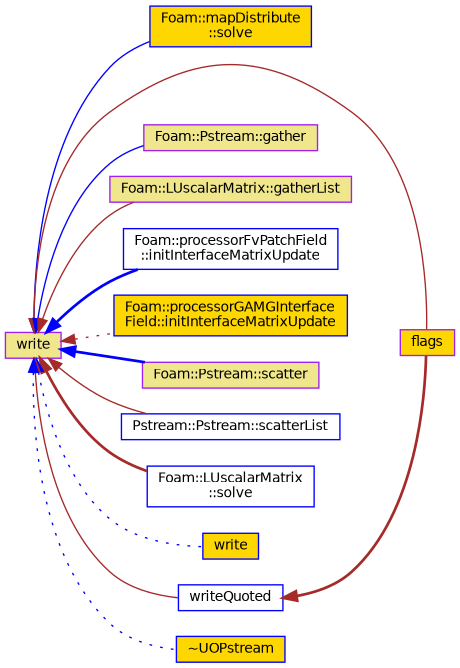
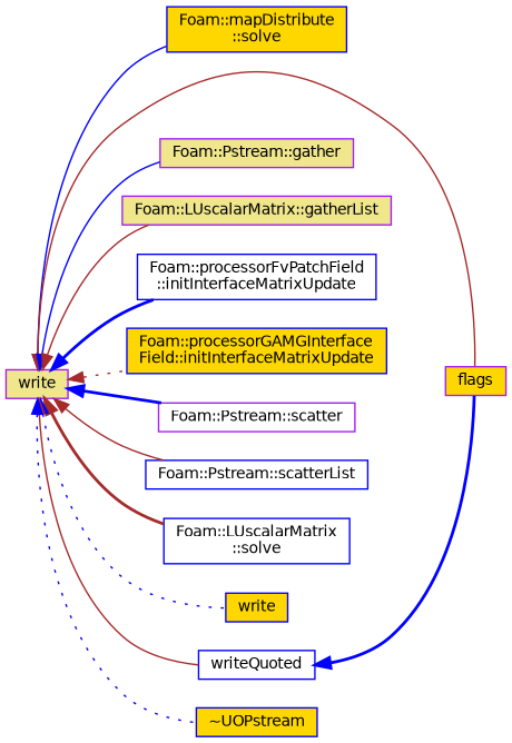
  digraph {
    rankdir=LR
    node [color=blue fillcolor=gold fontname=Helvetica fontsize=10 shape=record style=filled]
    edge [color=blue dir=back fontname=Helvetica fontsize=10 labelfontname=Helvetica labelfontsize=10 style=solid]
    n1 [color=purple fillcolor=khaki fontcolor=black height=0.2 label=write width=0.4]
    n2 [height=0.2 label="Foam::mapDistribute\l::solve" width=0.4]
    n3 [color=purple height=0.2 label=flags width=0.4]
    n4 [color=purple fillcolor=khaki height=0.2 label="Foam::Pstream::gather" width=0.4]
    n5 [color=purple fillcolor=khaki height=0.2 label="Foam::LUscalarMatrix::gatherList" width=0.4]
    n6 [fillcolor=white height=0.2 label="Foam::processorFvPatchField\l::initInterfaceMatrixUpdate" width=0.4]
    n7 [height=0.2 label="Foam::processorGAMGInterface\lField::initInterfaceMatrixUpdate" width=0.4]
-   n8 [color=purple fillcolor=khaki height=0.2 label="Foam::Pstream::scatter" width=0.4]
-   n9 [fillcolor=white height=0.2 label="Pstream::Pstream::scatterList" width=0.4]
+   n8 [color=purple fillcolor=white height=0.2 label="Foam::Pstream::scatter" width=0.4]
+   n9 [fillcolor=white height=0.2 label="Foam::Pstream::scatterList" width=0.4]
    n10 [fillcolor=white height=0.2 label="Foam::LUscalarMatrix\l::solve" width=0.4]
    n11 [height=0.2 label=write width=0.4]
    n12 [fillcolor=white height=0.2 label=writeQuoted width=0.4]
    n13 [height=0.2 label="~UOPstream" width=0.4]
    n1 -> n2
    n1 -> n3 [color=brown]
    n1 -> n4
    n1 -> n5 [color=brown]
    n1 -> n6 [style=bold]
    n1 -> n7 [color=brown style=dotted]
    n1 -> n8 [style=bold]
    n1 -> n9 [color=brown]
    n1 -> n10 [color=brown style=bold]
    n1 -> n11 [style=dotted]
    n1 -> n12 [color=brown]
    n1 -> n13 [style=dotted]
-   n12 -> n3 [color=brown style=bold]
+   n12 -> n3 [style=bold]
  }
